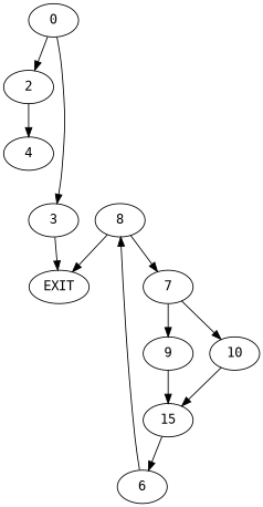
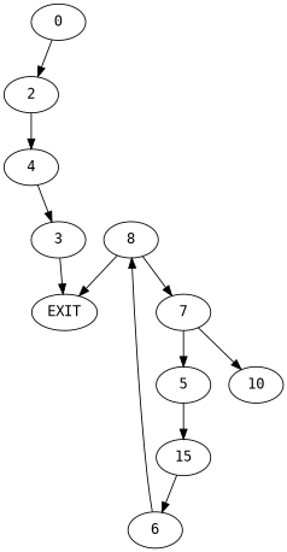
  digraph {
    fontname="DejaVu Sans Mono"
    node [fontname="DejaVu Sans Mono"]
    edge [fontname="DejaVu Sans Mono"]
    n1 [label=0]
    2
    3
    n4 [label=EXIT]
    4
    6
    8
    7
-   9
+   9 [label=5]
    10
    n11 [label=15]
    n1 -> 2
-   n1 -> 3
+   4 -> 3
    2 -> 4
    3 -> n4
    6 -> 8
    8 -> n4
    8 -> 7
    7 -> 9
    7 -> 10
    9 -> n11
-   10 -> n11
    n11 -> 6
  }
